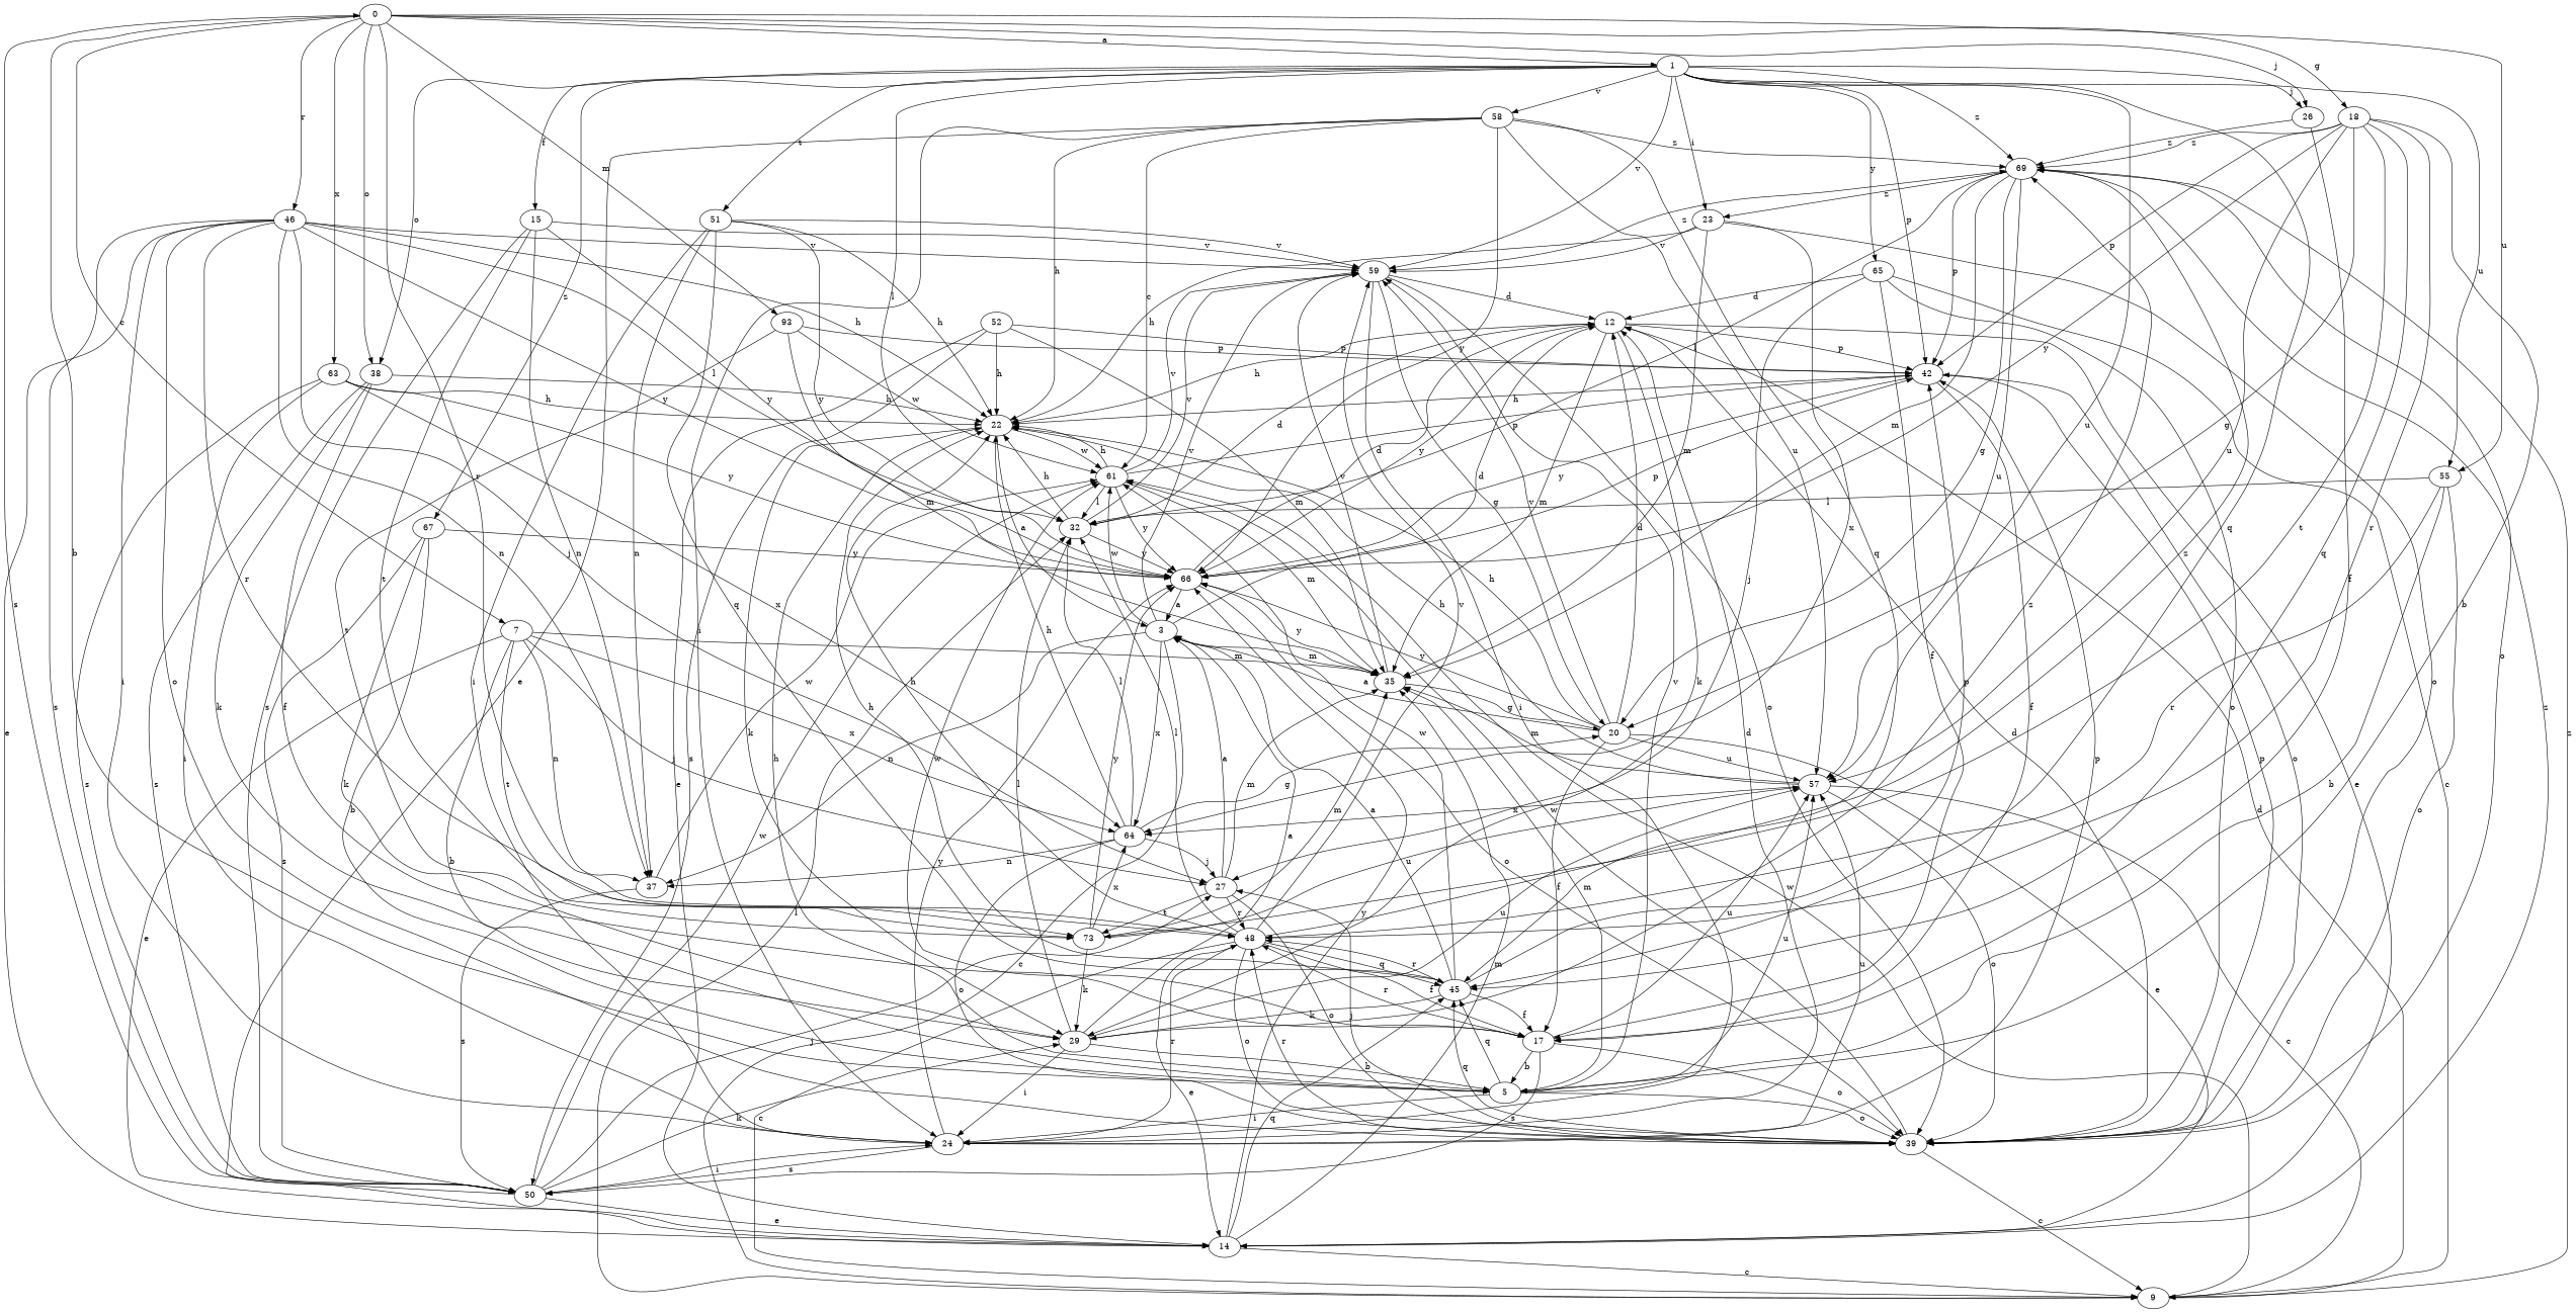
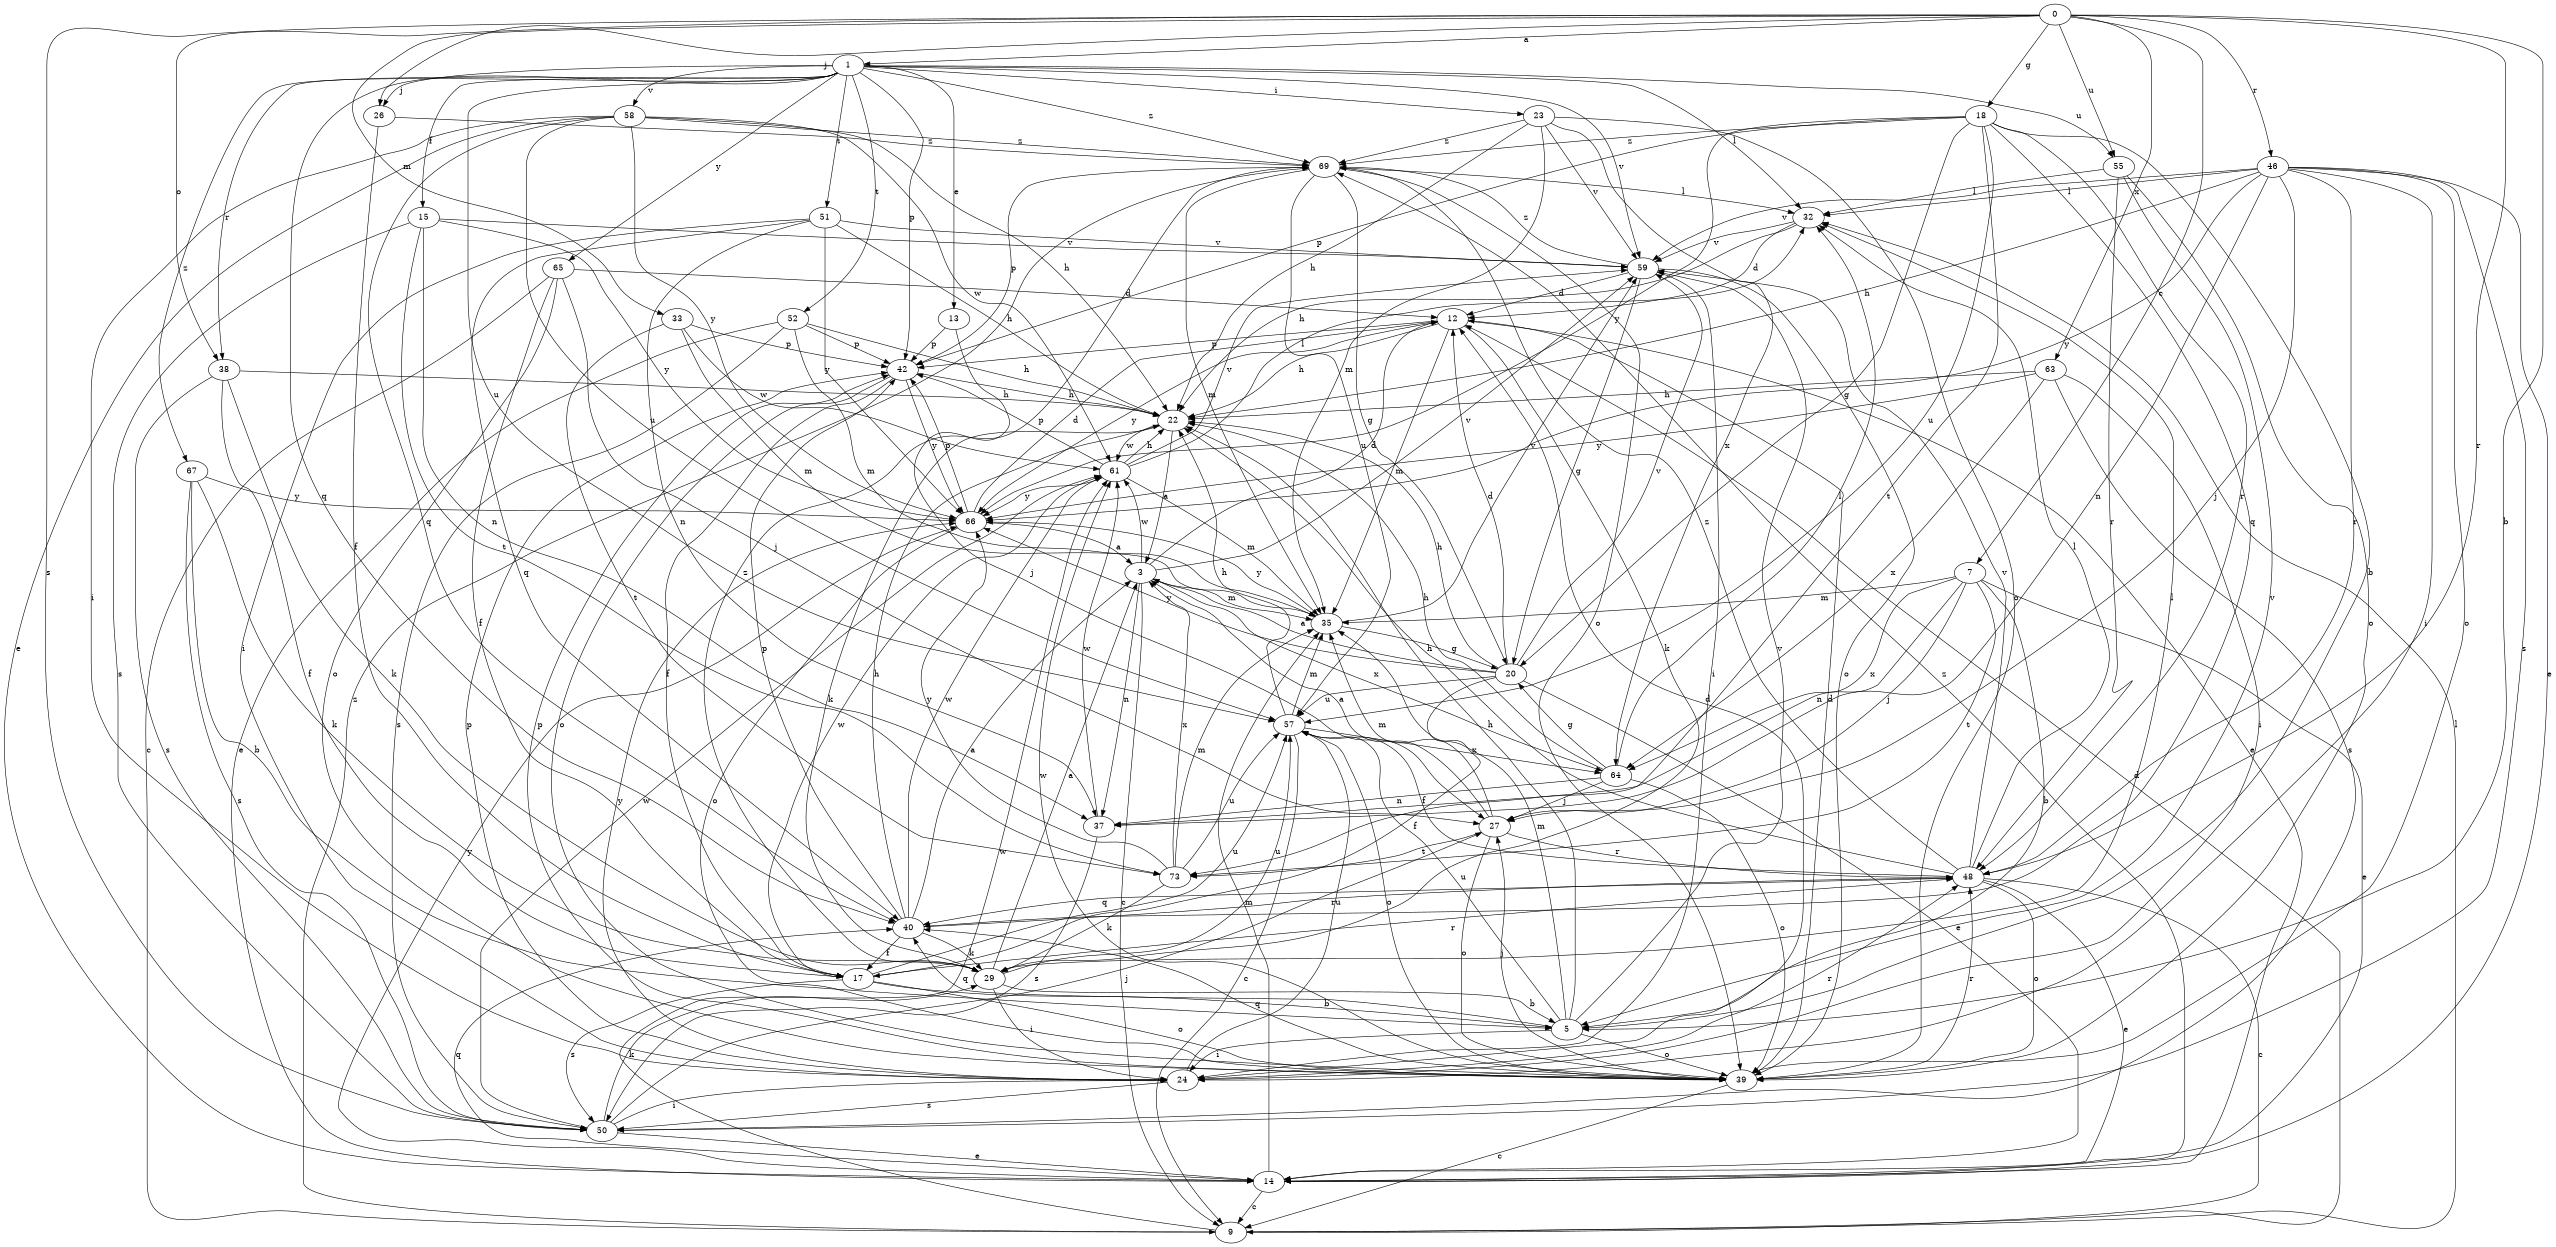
  strict digraph {
    0
    1
    5
    7
    18
    26
-   33 [label=93]
+   33
    38
    46
    48
    50
    55
    63
+   13
    15
    23
    32
    42
-   45
+   45 [label=40]
    51
    52
    57
    58
    59
    65
    67
    69
    35
    22
    24
    39
    37
    64
    14
    27
    n36 [label=73]
    66
    20
    17
    61
    29
    9
    12
    3
    0 -> 1 [label=a]
    0 -> 5 [label=b]
    0 -> 7 [label=c]
    0 -> 18 [label=g]
    0 -> 26 [label=j]
    0 -> 33 [label=m]
    0 -> 38 [label=o]
    0 -> 46 [label=r]
    0 -> 48 [label=r]
-   50 -> 0 [label=s]
+   0 -> 50 [label=s]
    0 -> 55 [label=u]
    0 -> 63 [label=x]
    1 -> 26 [label=j]
-   1 -> 38 [label=o]
+   1 -> 38 [label=r]
    1 -> 55 [label=u]
+   1 -> 13 [label=e]
    1 -> 15 [label=f]
    1 -> 23 [label=i]
    1 -> 32 [label=l]
    1 -> 42 [label=p]
    1 -> 45 [label=q]
    1 -> 51 [label=t]
+   1 -> 52 [label=t]
    1 -> 57 [label=u]
    1 -> 58 [label=v]
    1 -> 59 [label=v]
    1 -> 65 [label=y]
    1 -> 67 [label=z]
    1 -> 69 [label=z]
    5 -> 45 [label=q]
    5 -> 57 [label=u]
    5 -> 59 [label=v]
    5 -> 35 [label=m]
    5 -> 22 [label=h]
    5 -> 24 [label=i]
    5 -> 39 [label=o]
    7 -> 5 [label=b]
    7 -> 35 [label=m]
    7 -> 37 [label=n]
    7 -> 64 [label=x]
    7 -> 14 [label=e]
    7 -> 27 [label=j]
    7 -> n36 [label=t]
    18 -> 5 [label=b]
    18 -> 48 [label=r]
    18 -> 42 [label=p]
    18 -> 45 [label=q]
    18 -> 57 [label=u]
    18 -> 69 [label=z]
    18 -> n36 [label=t]
    18 -> 66 [label=y]
    18 -> 20 [label=g]
    26 -> 69 [label=z]
    26 -> 17 [label=f]
    33 -> 42 [label=p]
    33 -> 35 [label=m]
    33 -> n36 [label=t]
    33 -> 61 [label=w]
    38 -> 50 [label=s]
    38 -> 22 [label=h]
    38 -> 17 [label=f]
    38 -> 29 [label=k]
    46 -> 48 [label=r]
    46 -> 50 [label=s]
    46 -> 32 [label=l]
    46 -> 59 [label=v]
    46 -> 22 [label=h]
    46 -> 24 [label=i]
    46 -> 39 [label=o]
    46 -> 37 [label=n]
    46 -> 14 [label=e]
    46 -> 27 [label=j]
    46 -> 66 [label=y]
    48 -> 32 [label=l]
    48 -> 45 [label=q]
    48 -> 59 [label=v]
    48 -> 69 [label=z]
    48 -> 22 [label=h]
    48 -> 39 [label=o]
    48 -> 14 [label=e]
-   48 -> 17 [label=f]
+   48 -> 57 [label=f]
    48 -> 9 [label=c]
    50 -> 24 [label=i]
    50 -> 14 [label=e]
    50 -> 27 [label=j]
    50 -> 61 [label=w]
    50 -> 29 [label=k]
-   55 -> 5 [label=b]
+   55 -> 5 [label=v]
    55 -> 48 [label=r]
    55 -> 32 [label=l]
    55 -> 39 [label=o]
    63 -> 50 [label=s]
    63 -> 22 [label=h]
    63 -> 24 [label=i]
    63 -> 64 [label=x]
    63 -> 66 [label=y]
+   13 -> 42 [label=p]
+   13 -> 27 [label=j]
    15 -> 50 [label=s]
    15 -> 59 [label=v]
    15 -> 37 [label=n]
    15 -> n36 [label=t]
    15 -> 66 [label=y]
    23 -> 59 [label=v]
-   69 -> 23 [label=z]
+   23 -> 69 [label=z]
    23 -> 35 [label=m]
    23 -> 22 [label=h]
    23 -> 39 [label=o]
    23 -> 64 [label=x]
    32 -> 59 [label=v]
    32 -> 22 [label=h]
-   32 -> 66 [label=y]
    32 -> 12 [label=d]
    42 -> 22 [label=h]
    42 -> 39 [label=o]
    42 -> 66 [label=y]
    42 -> 17 [label=f]
    45 -> 48 [label=r]
    45 -> 42 [label=p]
    45 -> 22 [label=h]
    45 -> 17 [label=f]
    45 -> 61 [label=w]
    45 -> 29 [label=k]
    45 -> 3 [label=a]
    51 -> 45 [label=q]
    51 -> 59 [label=v]
    51 -> 22 [label=h]
    51 -> 24 [label=i]
    51 -> 37 [label=n]
    51 -> 66 [label=y]
    52 -> 50 [label=s]
    52 -> 42 [label=p]
    52 -> 35 [label=m]
    52 -> 22 [label=h]
    52 -> 14 [label=e]
    57 -> 35 [label=m]
    57 -> 22 [label=h]
    57 -> 39 [label=o]
    57 -> 64 [label=x]
    57 -> 9 [label=c]
    58 -> 45 [label=q]
    58 -> 57 [label=u]
    58 -> 69 [label=z]
    58 -> 22 [label=h]
    58 -> 24 [label=i]
    58 -> 14 [label=e]
    58 -> 66 [label=y]
-   58 -> 61 [label=c]
+   58 -> 61 [label=w]
    59 -> 69 [label=z]
    59 -> 24 [label=i]
    59 -> 39 [label=o]
    59 -> 20 [label=g]
    59 -> 12 [label=d]
    65 -> 39 [label=o]
    65 -> 27 [label=j]
    65 -> 17 [label=f]
    65 -> 9 [label=c]
    65 -> 12 [label=d]
    67 -> 5 [label=b]
    67 -> 50 [label=s]
    67 -> 66 [label=y]
    67 -> 29 [label=k]
    69 -> 32 [label=l]
    69 -> 42 [label=p]
    69 -> 57 [label=u]
    69 -> 35 [label=m]
    69 -> 39 [label=o]
    69 -> 20 [label=g]
    35 -> 59 [label=v]
    35 -> 66 [label=y]
    35 -> 20 [label=g]
    22 -> 61 [label=w]
    22 -> 29 [label=k]
    22 -> 3 [label=a]
    24 -> 48 [label=r]
    24 -> 50 [label=s]
    24 -> 42 [label=p]
    24 -> 57 [label=u]
    24 -> 66 [label=y]
    24 -> 12 [label=d]
    39 -> 48 [label=r]
    39 -> 42 [label=p]
    39 -> 45 [label=q]
    39 -> 27 [label=j]
    39 -> 61 [label=w]
    39 -> 9 [label=c]
    39 -> 12 [label=d]
    37 -> 50 [label=s]
    37 -> 61 [label=w]
    64 -> 32 [label=l]
    64 -> 22 [label=h]
    64 -> 39 [label=o]
    64 -> 37 [label=n]
    64 -> 27 [label=j]
    64 -> 20 [label=g]
    14 -> 45 [label=q]
    14 -> 69 [label=z]
    14 -> 35 [label=m]
    14 -> 66 [label=y]
    14 -> 9 [label=c]
    27 -> 48 [label=r]
    27 -> 35 [label=m]
    27 -> 39 [label=o]
    27 -> n36 [label=t]
    27 -> 3 [label=a]
    n36 -> 57 [label=u]
    n36 -> 35 [label=m]
-   n36 -> 64 [label=x]
+   n36 -> 3 [label=x]
    n36 -> 66 [label=y]
    n36 -> 29 [label=k]
    66 -> 42 [label=p]
    66 -> 39 [label=o]
    66 -> 12 [label=d]
    66 -> 3 [label=a]
    20 -> 57 [label=u]
    20 -> 59 [label=v]
    20 -> 22 [label=h]
    20 -> 14 [label=e]
    20 -> 66 [label=y]
    20 -> 17 [label=f]
    20 -> 12 [label=d]
    20 -> 3 [label=a]
    17 -> 5 [label=b]
    17 -> 48 [label=r]
    17 -> 50 [label=s]
    17 -> 57 [label=u]
    17 -> 39 [label=o]
    17 -> 61 [label=w]
    61 -> 32 [label=l]
    61 -> 42 [label=p]
    61 -> 59 [label=v]
    61 -> 35 [label=m]
    61 -> 22 [label=h]
    61 -> 66 [label=y]
    29 -> 5 [label=b]
    29 -> 32 [label=l]
    29 -> 57 [label=u]
    29 -> 69 [label=z]
    29 -> 24 [label=i]
    29 -> 3 [label=a]
    9 -> 32 [label=l]
    9 -> 69 [label=z]
    9 -> 61 [label=w]
    9 -> 12 [label=d]
    12 -> 42 [label=p]
    12 -> 35 [label=m]
    12 -> 22 [label=h]
    12 -> 14 [label=e]
    12 -> 66 [label=y]
    12 -> 29 [label=k]
    3 -> 59 [label=v]
    3 -> 35 [label=m]
    3 -> 37 [label=n]
    3 -> 64 [label=x]
    3 -> 61 [label=w]
    3 -> 9 [label=c]
    3 -> 12 [label=d]
  }
